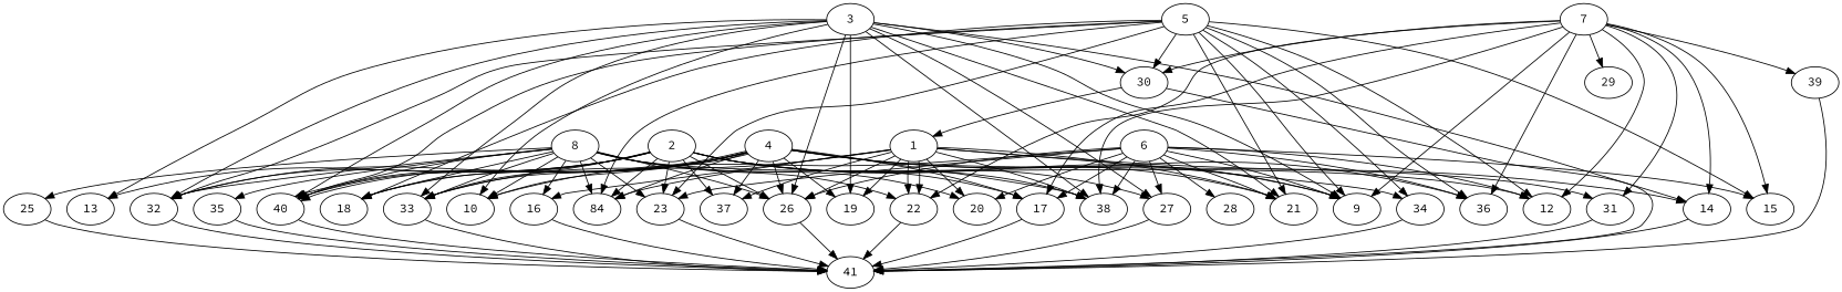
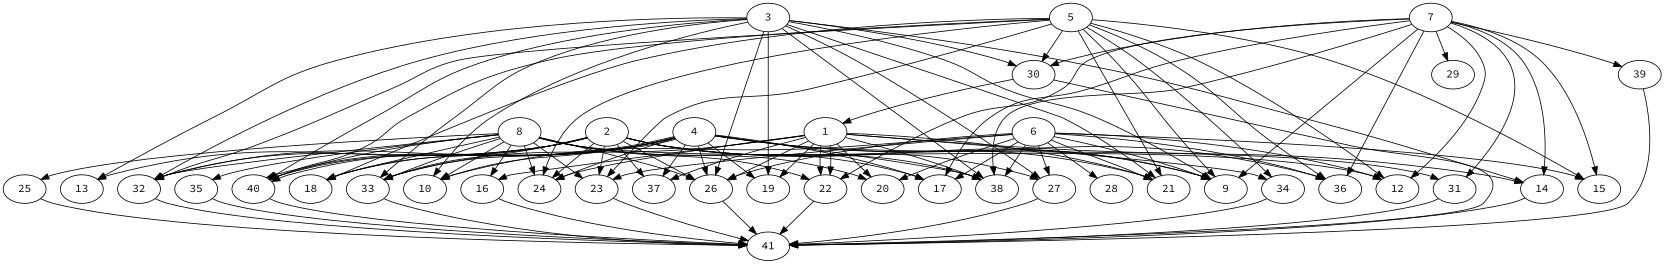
  digraph {
    fontname="Source Code Pro"
    node [alpha=0.06 fontname="Source Code Pro"]
    edge [fontname="Source Code Pro"]
    1 [alpha=0.04 expect_size=96007232136727056]
    14 [alpha=0.08 expect_size=3282354217166791]
    16 [alpha=0.10 expect_size=14200382529004896256000]
    19 [expect_size=1633482393285076480]
    20 [alpha=0.08 expect_size=17378651116861915136000]
    21 [alpha=0.17 expect_size=7176656169606046720]
    22 [alpha=0.05 expect_size=1115571221971138944]
-   24 [alpha=0.03 expect_size=11813191941434927742976 label=84]
+   24 [alpha=0.03 expect_size=11813191941434927742976]
    26 [alpha=0.09 expect_size=65918006292997272]
    33 [expect_size=148449889840418304]
    34 [alpha=0.19 expect_size=1931842768543190016]
    37 [alpha=0.04 expect_size=2162530799113335734272]
    38 [alpha=0.09 expect_size=1482196864645739008]
    41 [alpha=0.19 expect_size=92508929930445664]
    30 [alpha=0.07 expect_size=89032855217754096]
    2 [alpha=0.01 expect_size=2367171364970594304]
    9 [alpha=0.11 expect_size=41314370780243016]
    13 [alpha=0.14 expect_size=2542917794159350775808]
    18 [alpha=0.07 expect_size=4755009032534622208000]
    23 [alpha=0.09 expect_size=4450789199081665200128]
    27 [alpha=0.10 expect_size=2219285499273354752]
    32 [alpha=0.01 expect_size=5757178953678470]
    40 [alpha=0.16 expect_size=8881412423283155]
    3 [alpha=0.02 expect_size=5884665129129594880]
    10 [alpha=0.03 expect_size=780958076554162560]
    31 [alpha=0.00 expect_size=466285125634151677952]
    4 [alpha=0.11 expect_size=661192958803560832]
    17 [alpha=0.12 expect_size=1069602634785036959744]
    36 [alpha=0.00 expect_size=114994623099615216]
    5 [alpha=0.15 expect_size=6587765326879166464]
    12 [expect_size=2117586380652544000000]
    15 [alpha=0.11 expect_size=5014194415043543]
    6 [alpha=0.18 expect_size=880527187335796752384]
    28 [expect_size=2134605183008633344]
    7 [alpha=0.03 expect_size=2066141239140451090432]
    29 [expect_size=124576330988650496000]
    39 [alpha=0.05 expect_size=13139487277017276]
    8 [expect_size=20483753669060544]
    25 [alpha=0.11 expect_size=13775784171070177280]
    35 [alpha=0.08 expect_size=13680684959238765674496]
    1 -> 14
    1 -> 16
    1 -> 19
    1 -> 20
    1 -> 21
    1 -> 22
    1 -> 22
    1 -> 24
    1 -> 26
    1 -> 33
    1 -> 34
    1 -> 37
    1 -> 38
    14 -> 41
    16 -> 41
    22 -> 41
    26 -> 41
    33 -> 41
    34 -> 41
    30 -> 1
    30 -> 41
    2 -> 21
    2 -> 24
    2 -> 26
    2 -> 33
    2 -> 37
    2 -> 38
    2 -> 9
    2 -> 13
    2 -> 18
    2 -> 23
    2 -> 27
    2 -> 32
    2 -> 40
    23 -> 41
    27 -> 41
    32 -> 41
    40 -> 41
    3 -> 14
    3 -> 19
    3 -> 21
    3 -> 26
    3 -> 33
    3 -> 38
    3 -> 30
    3 -> 9
    3 -> 13
    3 -> 27
    3 -> 32
    3 -> 40
    3 -> 10
    31 -> 41
    4 -> 19
    4 -> 24
    4 -> 26
    4 -> 33
    4 -> 37
    4 -> 38
    4 -> 9
    4 -> 18
    4 -> 32
    4 -> 40
    4 -> 40
    4 -> 10
    4 -> 31
    4 -> 17
    4 -> 36
-   17 -> 41
    5 -> 21
    5 -> 24
    5 -> 34
    5 -> 30
    5 -> 9
    5 -> 18
    5 -> 23
    5 -> 32
    5 -> 40
    5 -> 36
    5 -> 12
    5 -> 15
    6 -> 20
    6 -> 21
    6 -> 26
    6 -> 38
    6 -> 9
    6 -> 23
    6 -> 27
    6 -> 10
    6 -> 17
    6 -> 36
    6 -> 12
    6 -> 15
    6 -> 28
    7 -> 14
    7 -> 22
    7 -> 38
    7 -> 30
    7 -> 9
    7 -> 31
    7 -> 17
    7 -> 36
    7 -> 12
    7 -> 15
    7 -> 29
    7 -> 39
    39 -> 41
    8 -> 16
    8 -> 20
    8 -> 22
    8 -> 24
    8 -> 26
    8 -> 33
    8 -> 18
    8 -> 23
    8 -> 32
    8 -> 40
    8 -> 10
    8 -> 17
    8 -> 12
    8 -> 25
    8 -> 35
    25 -> 41
    35 -> 41
  }
